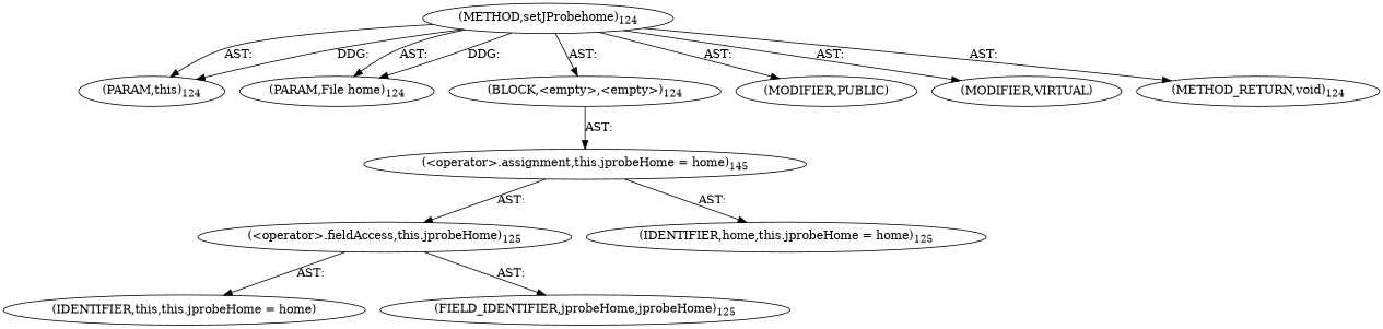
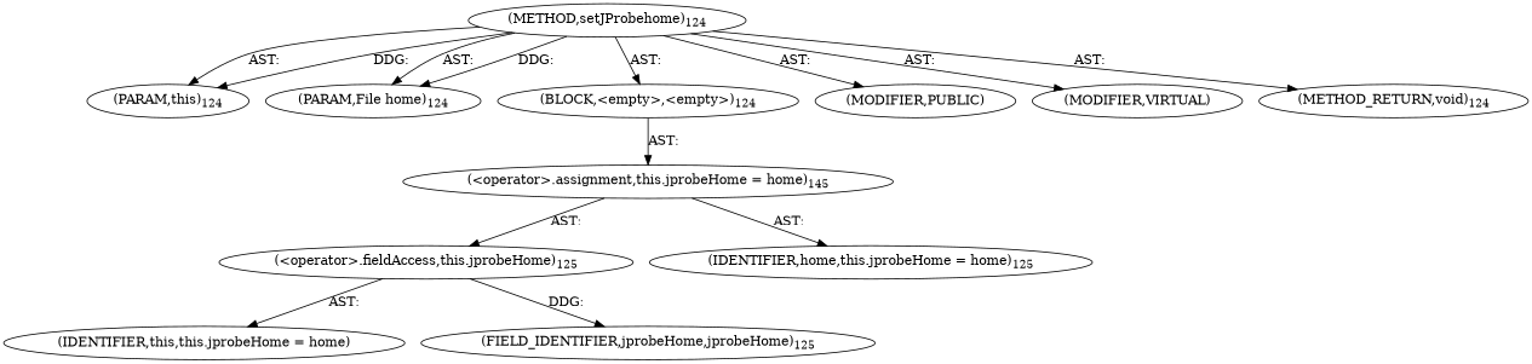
  digraph {
    n1 [label=<(METHOD,setJProbehome)<SUB>124</SUB>>]
    n2 [label=<(PARAM,this)<SUB>124</SUB>>]
    n3 [label=<(PARAM,File home)<SUB>124</SUB>>]
    n4 [label=<(BLOCK,&lt;empty&gt;,&lt;empty&gt;)<SUB>124</SUB>>]
    n5 [label=<(MODIFIER,PUBLIC)>]
    n6 [label=<(MODIFIER,VIRTUAL)>]
    n7 [label=<(METHOD_RETURN,void)<SUB>124</SUB>>]
    n8 [label=<(&lt;operator&gt;.assignment,this.jprobeHome = home)<SUB>145</SUB>>]
    n9 [label=<(&lt;operator&gt;.fieldAccess,this.jprobeHome)<SUB>125</SUB>>]
    n10 [label=<(IDENTIFIER,home,this.jprobeHome = home)<SUB>125</SUB>>]
    n11 [label=<(IDENTIFIER,this,this.jprobeHome = home)>]
    n12 [label=<(FIELD_IDENTIFIER,jprobeHome,jprobeHome)<SUB>125</SUB>>]
    n1 -> n2 [label="AST: "]
    n1 -> n2 [label="DDG: "]
    n1 -> n3 [label="AST: "]
    n1 -> n3 [label="DDG: "]
    n1 -> n4 [label="AST: "]
    n1 -> n5 [label="AST: "]
    n1 -> n6 [label="AST: "]
    n1 -> n7 [label="AST: "]
    n4 -> n8 [label="AST: "]
    n8 -> n9 [label="AST: "]
    n8 -> n10 [label="AST: "]
    n9 -> n11 [label="AST: "]
-   n9 -> n12 [label="AST: "]
+   n9 -> n12 [label="DDG: "]
  }
